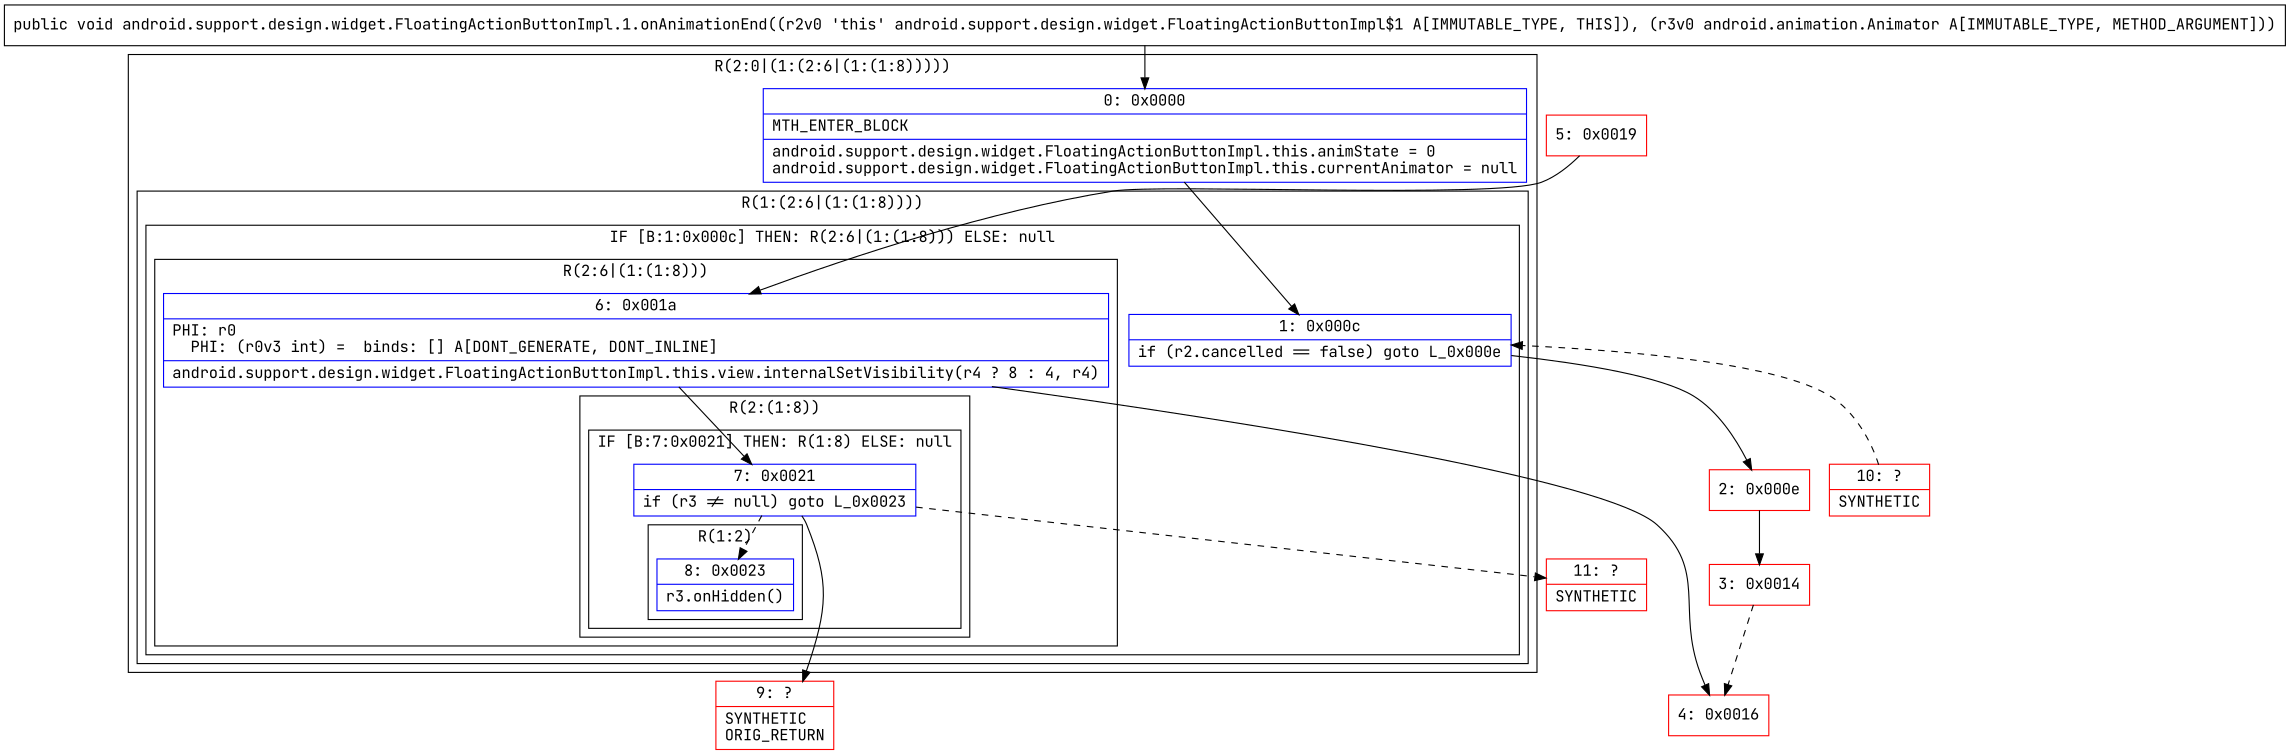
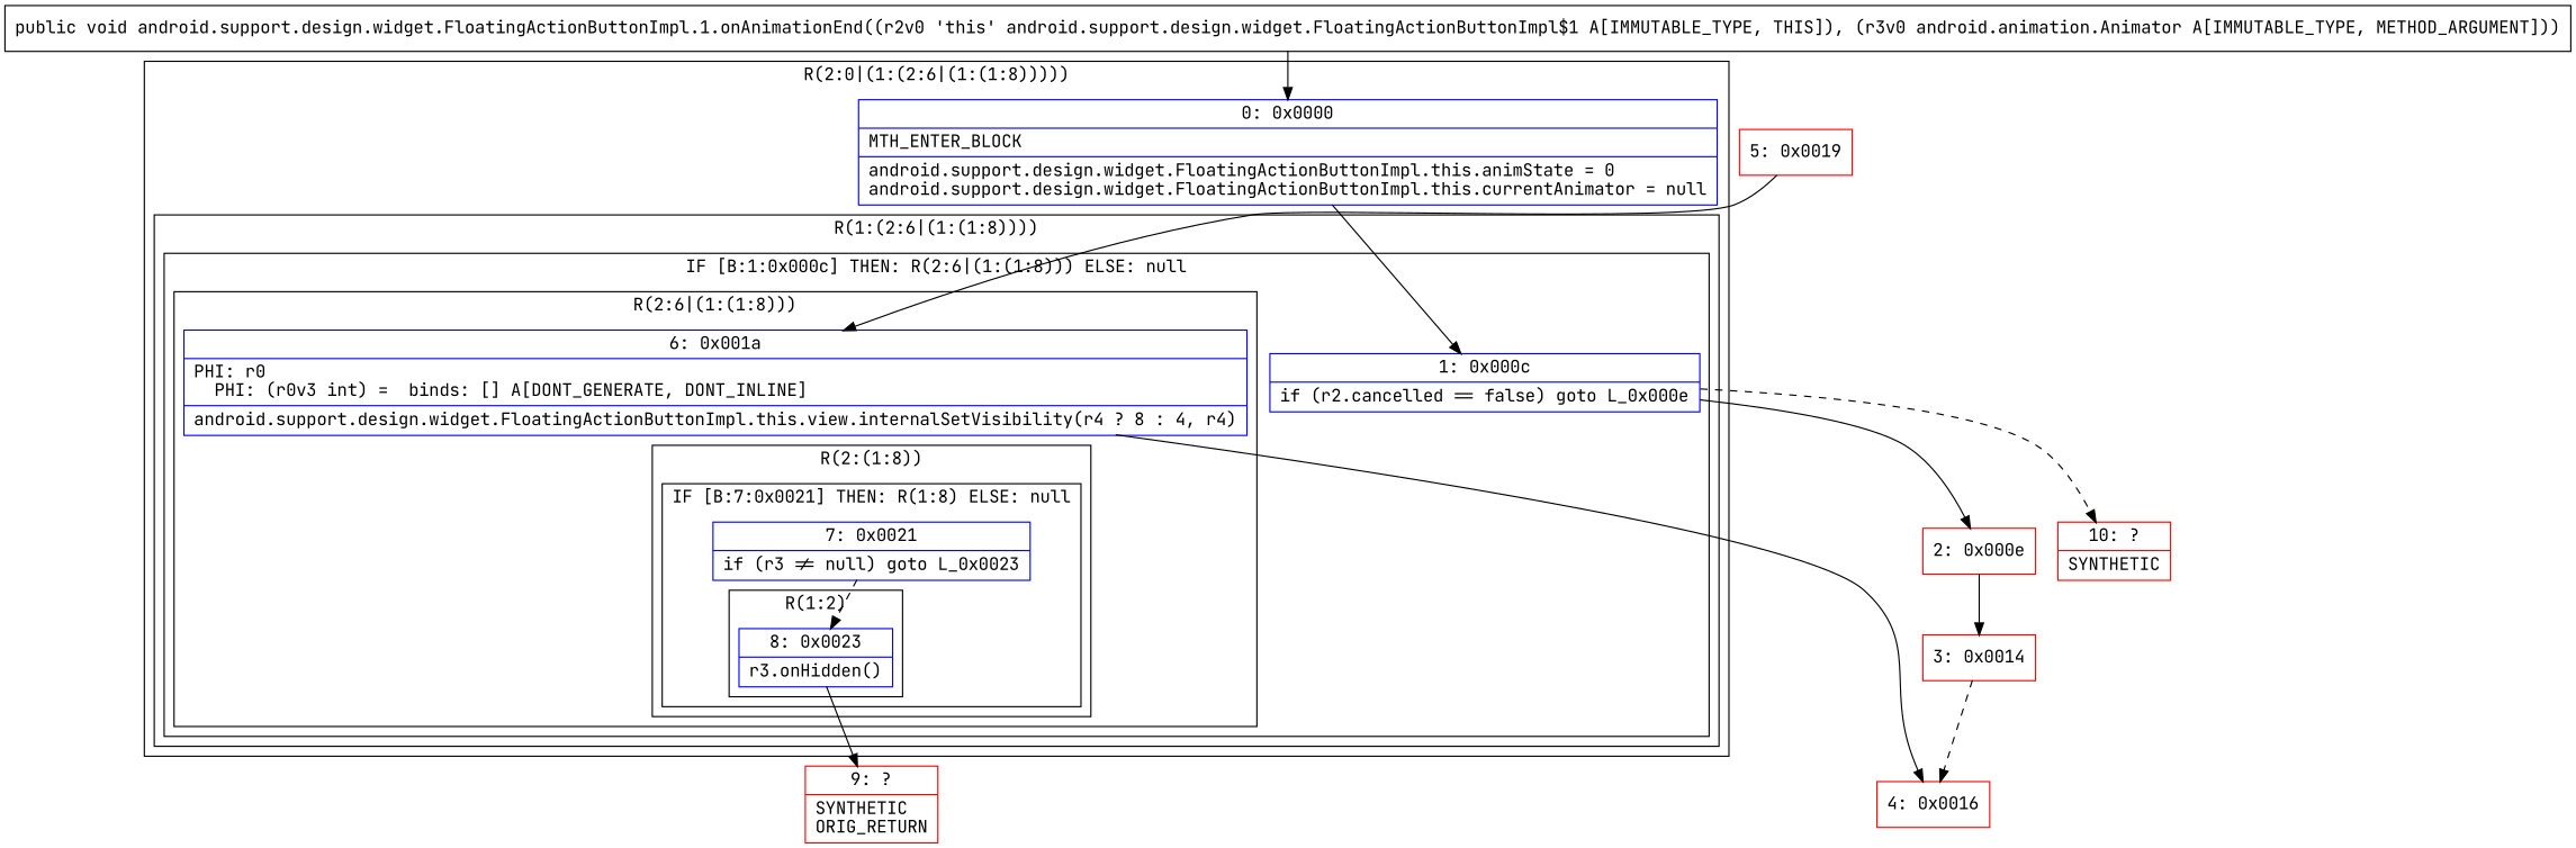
  digraph {
    fontname="JetBrains Mono"
    node [color=red fontname="JetBrains Mono" shape=record]
    edge [fontname="JetBrains Mono"]
    n1 [color=blue label="{8\:\ 0x0023|r3.onHidden()\l}"]
    n2 [color=blue label="{7\:\ 0x0021|if (r3 != null) goto L_0x0023\l}"]
    n3 [color=blue label="{6\:\ 0x001a|PHI: r0 \l  PHI: (r0v3 int) =  binds: [] A[DONT_GENERATE, DONT_INLINE]\l|android.support.design.widget.FloatingActionButtonImpl.this.view.internalSetVisibility(r4 ? 8 : 4, r4)\l}"]
    n4 [color=blue label="{1\:\ 0x000c|if (r2.cancelled == false) goto L_0x000e\l}"]
    n5 [color=blue label="{0\:\ 0x0000|MTH_ENTER_BLOCK\l|android.support.design.widget.FloatingActionButtonImpl.this.animState = 0\landroid.support.design.widget.FloatingActionButtonImpl.this.currentAnimator = null\l}"]
    n6 [label="{9\:\ ?|SYNTHETIC\lORIG_RETURN\l}"]
-   n7 [label="{11\:\ ?|SYNTHETIC\l}"]
    n8 [label="{4\:\ 0x0016}"]
    n9 [label="{2\:\ 0x000e}"]
    n10 [label="{10\:\ ?|SYNTHETIC\l}"]
    n11 [label="{3\:\ 0x0014}"]
    n12 [label="{5\:\ 0x0019}"]
    n13 [label="{public void android.support.design.widget.FloatingActionButtonImpl.1.onAnimationEnd((r2v0 'this' android.support.design.widget.FloatingActionButtonImpl$1 A[IMMUTABLE_TYPE, THIS]), (r3v0 android.animation.Animator A[IMMUTABLE_TYPE, METHOD_ARGUMENT])) }" color=""]
    subgraph cluster_1 {
      label="R(2:0|(1:(2:6|(1:(1:8)))))"
      n5
      subgraph cluster_2 {
        label="R(1:(2:6|(1:(1:8))))"
        subgraph cluster_3 {
          label="IF [B:1:0x000c] THEN: R(2:6|(1:(1:8))) ELSE: null"
          n4
          subgraph cluster_4 {
            label="R(2:6|(1:(1:8)))"
            n3
            subgraph cluster_5 {
              label="R(2:(1:8))"
              subgraph cluster_6 {
                label="IF [B:7:0x0021] THEN: R(1:8) ELSE: null"
                n2
                subgraph cluster_7 {
                  label="R(1:2)"
                  n1
                }
              }
            }
          }
        }
      }
    }
-   n2 -> n6
+   n1 -> n6
    n2 -> n1 [style=dashed]
-   n2 -> n7 [style=dashed]
-   n3 -> n2
    n3 -> n8
    n4 -> n9
-   n10 -> n4 [style=dashed]
+   n4 -> n10 [style=dashed]
    n5 -> n4
    n9 -> n11
    n11 -> n8 [style=dashed]
    n12 -> n3
    n13 -> n5
  }
